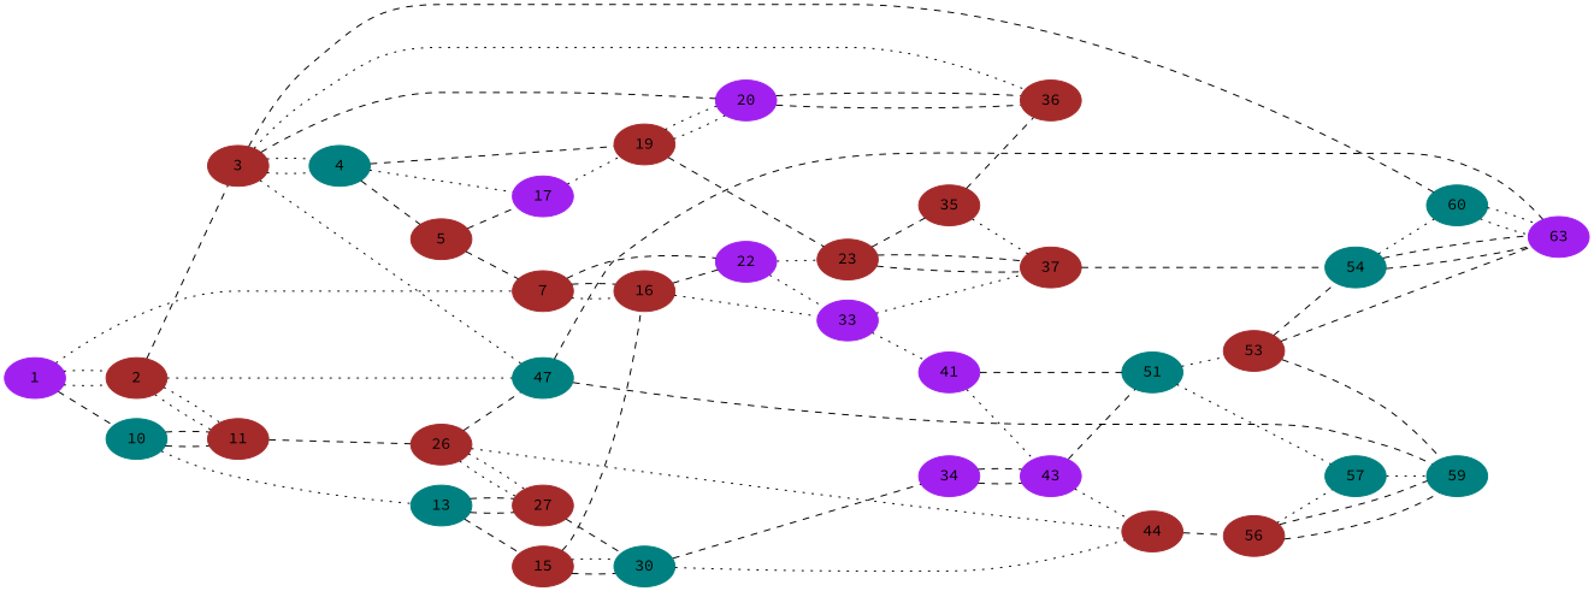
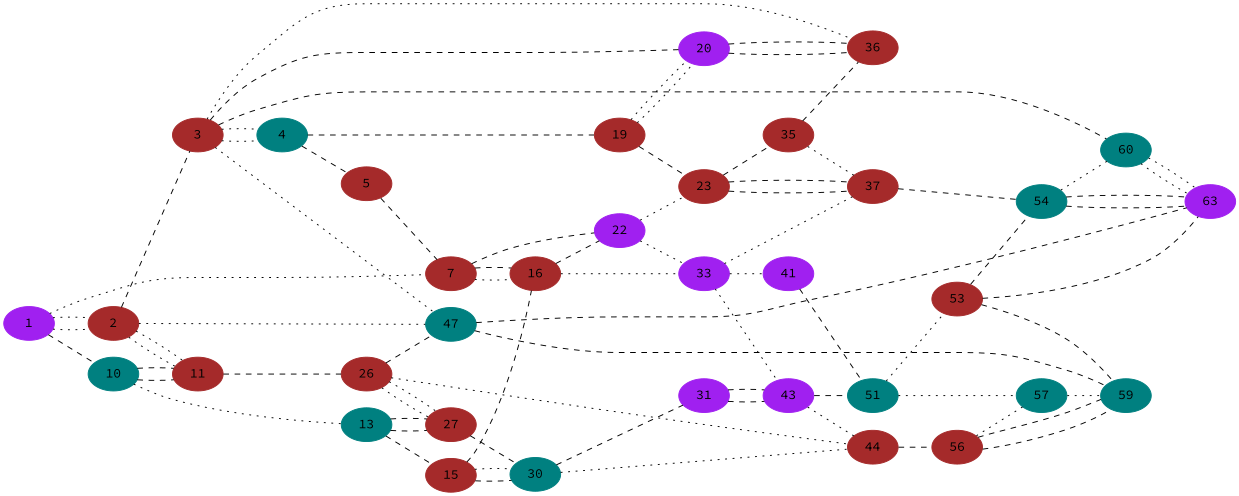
  graph {
    fontname="Source Code Pro"
    rankdir=LR
    node [color=brown fontname="Source Code Pro" style=filled]
    edge [fontname="Source Code Pro" style=dashed]
    1 [color=purple super="+6"]
    2
    7 [super="+8"]
    10 [color=teal super="+12"]
    3 [super="+50"]
    11 [super="+25"]
    47 [color=teal super="+58"]
    16 [super="+28"]
    22 [color=purple]
    13 [color=teal super="+14"]
    4 [color=teal super="+18"]
    20 [color=purple]
    36 [super="+49"]
    60 [color=teal]
    26 [super="+48"]
    59 [color=teal super="+61"]
    63 [color=purple super="+64"]
    5 [super="+9"]
-   17 [color=purple]
    19 [super="+21"]
    23 [super="+24"]
    33 [color=purple super="+40"]
    15
    27 [super="+29"]
    44 [super="+45"]
    30 [color=teal super="+34"]
-   31 [color=purple super="+32" label=34]
+   31 [color=purple super="+32"]
    37 [super="+38"]
    41 [color=purple super="+42"]
    35 [super="+39"]
    54 [color=teal super="+55"]
    56
    43 [color=purple super="+46"]
    51 [color=teal super="+52"]
    53 [super="+62"]
    57 [color=teal]
    1 -- 2 [style=dotted]
    1 -- 2 [style=dotted]
    1 -- 7 [style=dotted]
    1 -- 10
    2 -- 3
    2 -- 11 [style=dotted]
    2 -- 11 [style=dotted]
    2 -- 47 [style=dotted]
    7 -- 16 [style=dotted]
    7 -- 16
    7 -- 22
    10 -- 11 [weight=2]
    10 -- 11
    10 -- 13 [style=dotted]
    3 -- 47 [style=dotted]
    3 -- 4 [style=dotted]
    3 -- 4 [style=dotted]
    3 -- 20
    3 -- 36 [style=dotted]
    3 -- 60
    11 -- 26
    47 -- 59
    47 -- 63
    16 -- 22
    16 -- 33 [style=dotted]
    22 -- 23 [style=dotted]
    22 -- 33 [style=dotted]
    13 -- 15
    13 -- 27 [weight=2]
    13 -- 27
    4 -- 5
-   4 -- 17 [style=dotted]
    4 -- 19
    20 -- 36
    20 -- 36
    60 -- 63 [style=dotted]
    60 -- 63 [style=dotted]
    26 -- 47
    26 -- 27 [style=dotted]
    26 -- 27 [style=dotted]
    26 -- 44 [style=dotted]
    5 -- 7
-   5 -- 17
-   17 -- 19 [style=dotted]
    19 -- 20 [style=dotted]
    19 -- 20 [style=dotted]
    19 -- 23
    23 -- 37
    23 -- 37
    23 -- 35
    33 -- 37 [style=dotted]
    33 -- 41 [style=dotted]
    15 -- 16
    15 -- 30
    15 -- 30 [style=dotted]
    27 -- 30
    44 -- 56
    30 -- 44 [style=dotted]
    30 -- 31
    31 -- 43
    31 -- 43
    37 -- 54
-   41 -- 43 [style=dotted]
+   33 -- 43 [style=dotted]
    41 -- 51
    35 -- 36 [weight=2]
    35 -- 37 [style=dotted]
    54 -- 60 [style=dotted]
    54 -- 63
    54 -- 63
    56 -- 59
    56 -- 59
    56 -- 57 [style=dotted]
    43 -- 44 [style=dotted]
    43 -- 51
    51 -- 53 [style=dotted]
    51 -- 57 [style=dotted]
    53 -- 59
    53 -- 63
    53 -- 54
    57 -- 59 [style=dotted]
  }
